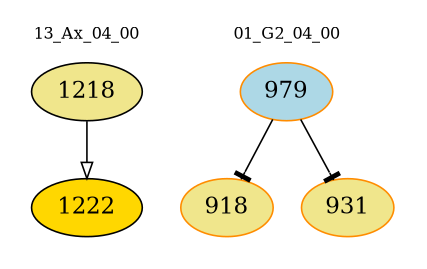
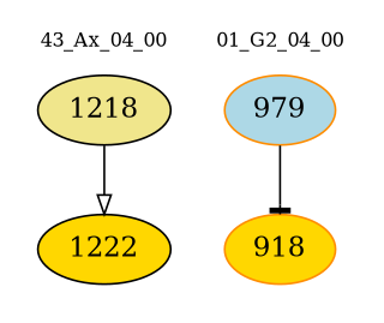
  digraph {
    node [color=darkorange fillcolor=khaki style=filled]
    edge [arrowhead=tee color=black]
    n1 [color=black label=1218]
    n2 [color=black fillcolor=gold label=1222]
    n3 [fillcolor=lightblue label=979]
-   n4 [label=918]
-   n5 [label=931]
+   n4 [fillcolor=gold label=918]
    subgraph cluster_1 {
      color=white
      fontsize=10
-     label="13_Ax_04_00"
+     label="43_Ax_04_00"
      n1
      n2
    }
    subgraph cluster_2 {
      color=white
      fontsize=10
      label="01_G2_04_00"
      n3
      n4
-     n5
    }
    n1 -> n2 [arrowhead=onormal]
    n3 -> n4
-   n3 -> n5
  }
